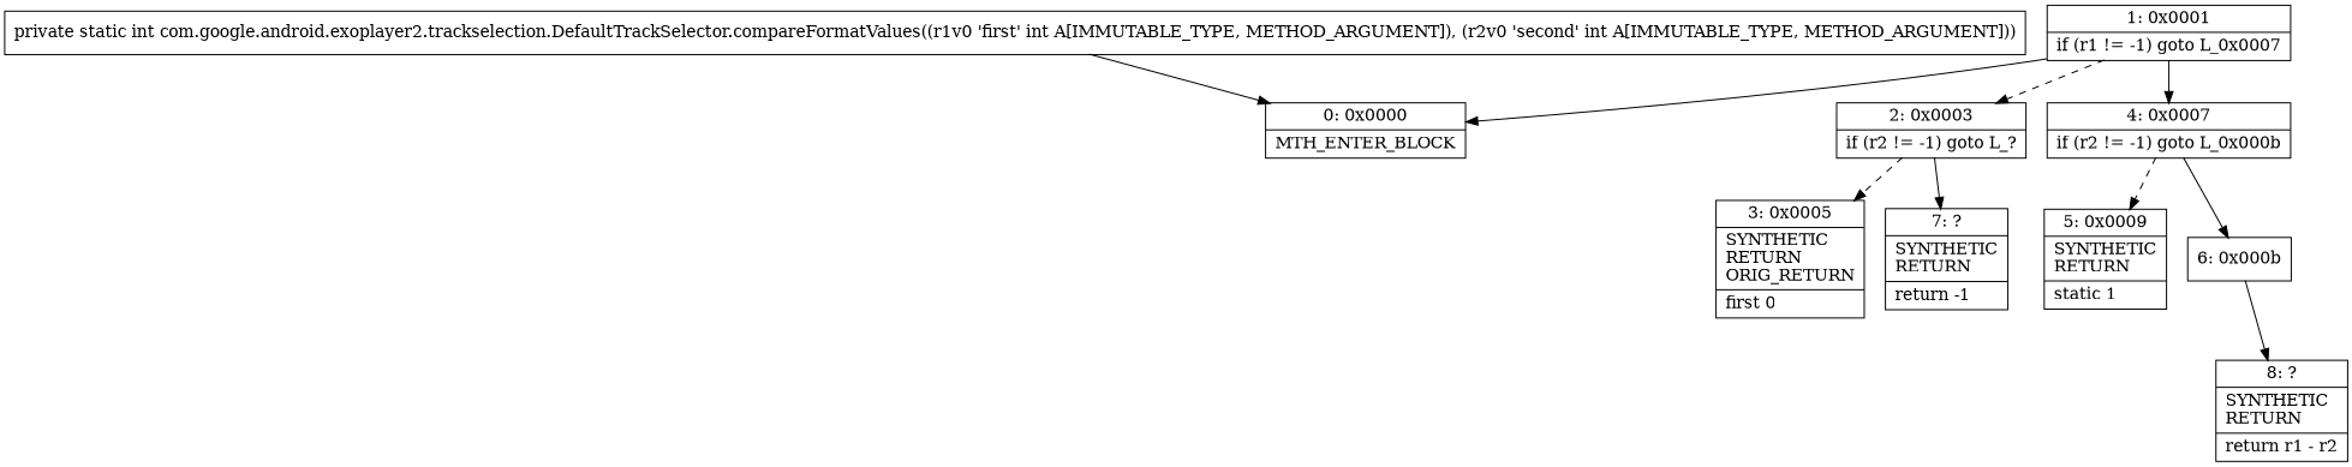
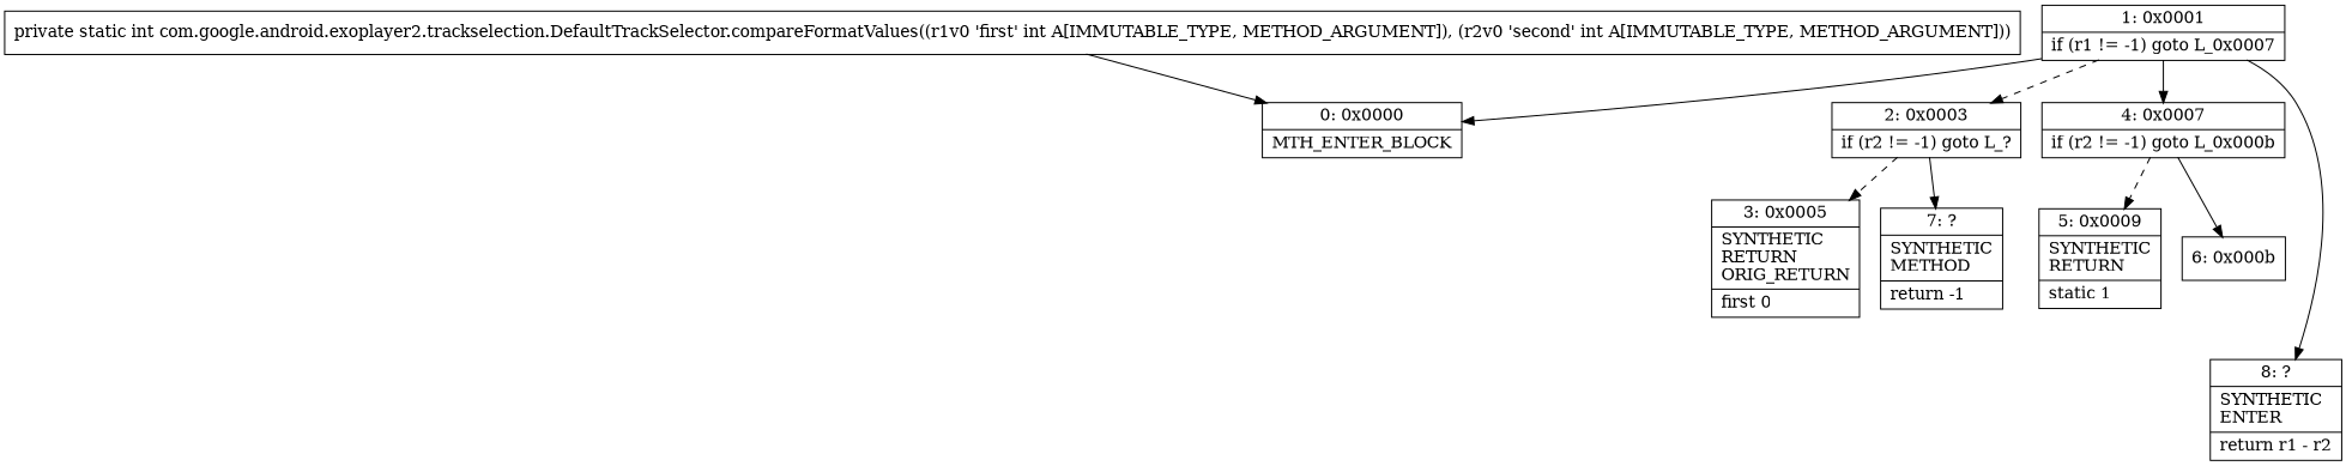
  digraph {
    node [shape=record]
    n1 [label="{0\:\ 0x0000|MTH_ENTER_BLOCK\l}"]
    n2 [label="{1\:\ 0x0001|if (r1 != \-1) goto L_0x0007\l}"]
    n3 [label="{2\:\ 0x0003|if (r2 != \-1) goto L_?\l}"]
    n4 [label="{4\:\ 0x0007|if (r2 != \-1) goto L_0x000b\l}"]
    n5 [label="{3\:\ 0x0005|SYNTHETIC\lRETURN\lORIG_RETURN\l|first 0\l}"]
-   n6 [label="{7\:\ ?|SYNTHETIC\lRETURN\l|return \-1\l}"]
+   n6 [label="{7\:\ ?|SYNTHETIC\lMETHOD\l|return \-1\l}"]
    n7 [label="{5\:\ 0x0009|SYNTHETIC\lRETURN\l|static 1\l}"]
    n8 [label="{6\:\ 0x000b}"]
-   n9 [label="{8\:\ ?|SYNTHETIC\lRETURN\l|return r1 \- r2\l}"]
+   n9 [label="{8\:\ ?|SYNTHETIC\lENTER\l|return r1 \- r2\l}"]
    n10 [label="{private static int com.google.android.exoplayer2.trackselection.DefaultTrackSelector.compareFormatValues((r1v0 'first' int A[IMMUTABLE_TYPE, METHOD_ARGUMENT]), (r2v0 'second' int A[IMMUTABLE_TYPE, METHOD_ARGUMENT])) }"]
    n2 -> n1
    n2 -> n3 [style=dashed]
    n2 -> n4
    n3 -> n5 [style=dashed]
    n3 -> n6
    n4 -> n7 [style=dashed]
    n4 -> n8
-   n8 -> n9
+   n2 -> n9
    n10 -> n1
  }
